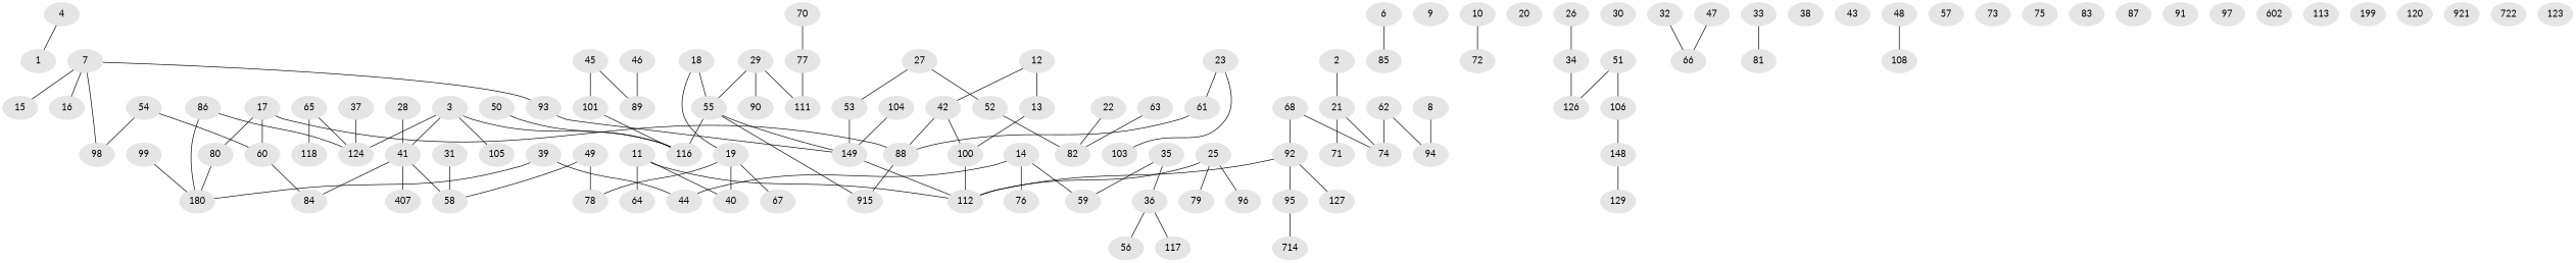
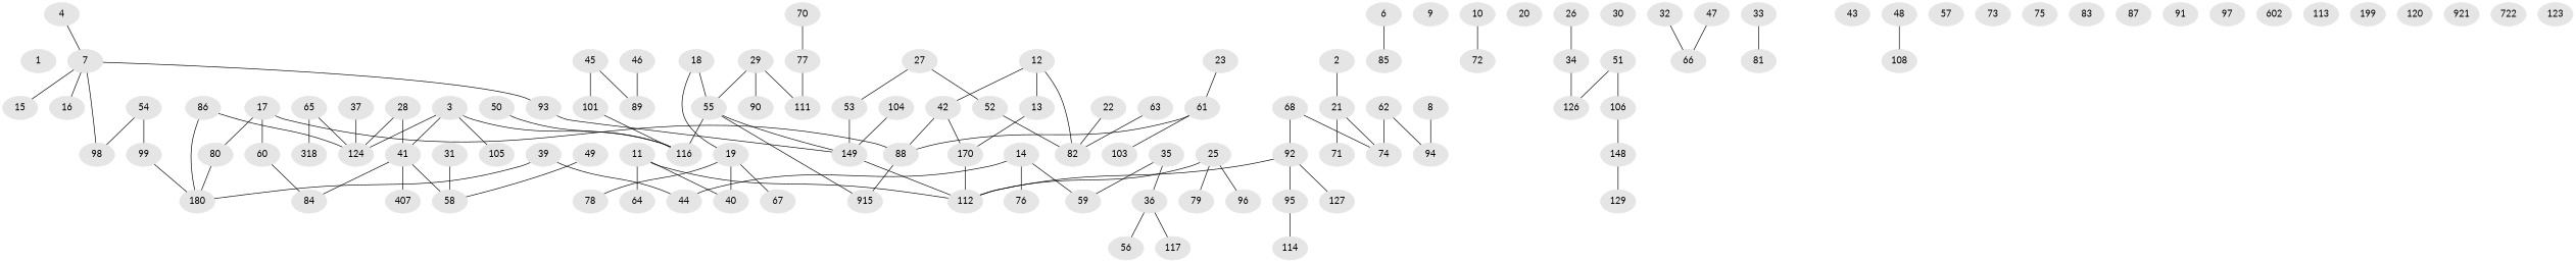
  graph {
    fontname=Lato
    node [color=gray90 fontname=Lato style=filled]
    edge [fontname=Lato]
    1
    2
    21
    71
    74
    3
    105
    116
    124
    41
    4
    7
    15
    16
    93
    98
    n17 [label=180]
    6
    85
    n20 [label=149]
    8
    94
    9
    10
    72
    65
-   118
+   118 [label=318]
    11
    40
    64
    112
    12
    13
    42
    82
-   100
+   100 [label=170]
    88
    14
    44
    59
    76
    58
    84
    n44 [label=407]
    17
    60
    80
    n48 [label=915]
    18
    19
    55
    67
    78
    20
    22
    23
    61
    103
    37
    25
    79
    96
    26
    34
    126
    27
    52
    53
    28
    29
    90
    111
    30
    31
    32
    66
    33
    81
    35
    36
    56
    117
-   38
    39
    43
    45
    89
    101
    46
    47
    48
    108
    49
    50
    51
    106
    n97 [label=148]
    54
    99
    57
    62
    63
    68
    92
    95
    127
    70
    77
    73
    75
    83
    86
    87
    91
-   114 [label=714]
+   114
    97
    n117 [label=602]
    104
    129
    113
    n121 [label=199]
    120
    n123 [label=921]
    n124 [label=722]
    123
    2 -- 21
    21 -- 71
    21 -- 74
    3 -- 105
    3 -- 116
    3 -- 124
    3 -- 41
    41 -- 58
    41 -- 84
    41 -- n44
-   4 -- 1
+   4 -- 7
    7 -- 15
    7 -- 16
    7 -- 93
    7 -- 98
    93 -- n20
    6 -- 85
    n20 -- 112
    8 -- 94
    10 -- 72
    65 -- 124
    65 -- 118
    11 -- 40
    11 -- 64
    11 -- 112
    12 -- 13
    12 -- 42
+   12 -- 82
    13 -- 100
    42 -- 100
    42 -- 88
    100 -- 112
    88 -- n48
    14 -- 44
    14 -- 59
    14 -- 76
    17 -- 88
    17 -- 60
    17 -- 80
    60 -- 84
    80 -- n17
    18 -- 19
    18 -- 55
    19 -- 40
    19 -- 67
    19 -- 78
    55 -- 116
    55 -- n20
    55 -- n48
    22 -- 82
    23 -- 61
-   23 -- 103
+   61 -- 103
    61 -- 88
    37 -- 124
    25 -- 112
    25 -- 79
    25 -- 96
    26 -- 34
    34 -- 126
    27 -- 52
    27 -- 53
    52 -- 82
    53 -- n20
+   28 -- 124
    28 -- 41
    29 -- 55
    29 -- 90
    29 -- 111
    31 -- 58
    32 -- 66
    33 -- 81
    35 -- 59
    35 -- 36
    36 -- 56
    36 -- 117
    39 -- n17
    39 -- 44
    45 -- 89
    45 -- 101
    101 -- 116
    46 -- 89
    47 -- 66
    48 -- 108
    49 -- 58
-   49 -- 78
    50 -- 116
    51 -- 126
    51 -- 106
    106 -- n97
    n97 -- 129
    54 -- 98
-   54 -- 60
+   54 -- 99
    99 -- n17
    62 -- 74
    62 -- 94
    63 -- 82
    68 -- 74
    68 -- 92
    92 -- 112
    92 -- 95
    92 -- 127
    95 -- 114
    70 -- 77
    77 -- 111
    86 -- 124
    86 -- n17
    104 -- n20
  }
